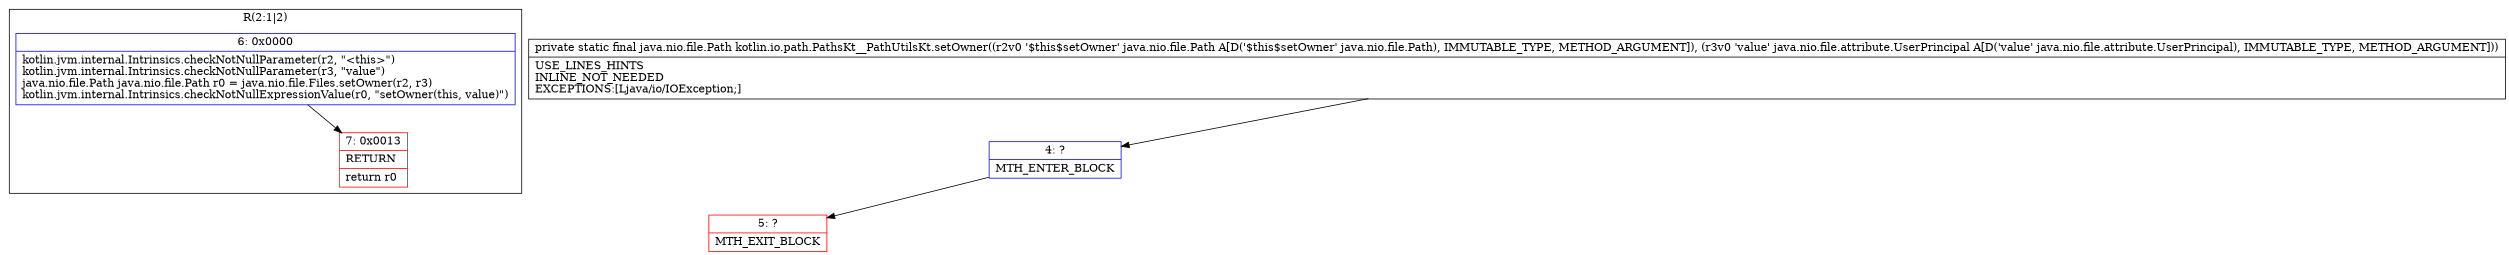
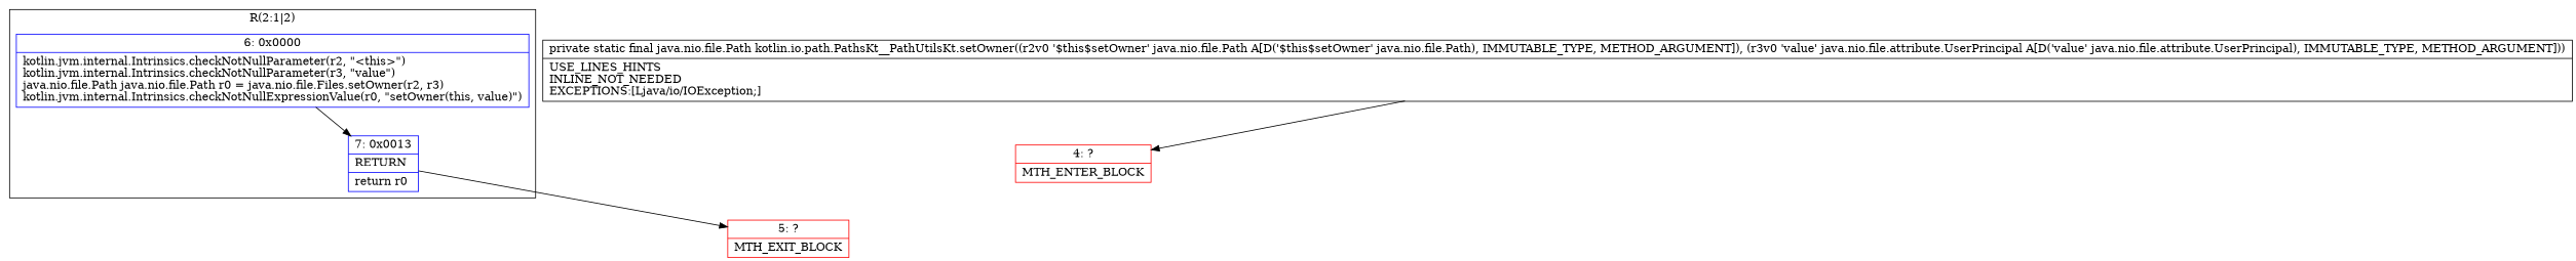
  digraph {
    node [color=blue shape=record]
    n1 [label="{6\:\ 0x0000|kotlin.jvm.internal.Intrinsics.checkNotNullParameter(r2, \"\<this\>\")\lkotlin.jvm.internal.Intrinsics.checkNotNullParameter(r3, \"value\")\ljava.nio.file.Path java.nio.file.Path r0 = java.nio.file.Files.setOwner(r2, r3)\lkotlin.jvm.internal.Intrinsics.checkNotNullExpressionValue(r0, \"setOwner(this, value)\")\l}"]
-   n2 [color=red label="{7\:\ 0x0013|RETURN\l|return r0\l}"]
+   n2 [label="{7\:\ 0x0013|RETURN\l|return r0\l}"]
    n3 [color=red label="{5\:\ ?|MTH_EXIT_BLOCK\l}"]
-   n4 [label="{4\:\ ?|MTH_ENTER_BLOCK\l}"]
+   n4 [color=red label="{4\:\ ?|MTH_ENTER_BLOCK\l}"]
    n5 [label="{private static final java.nio.file.Path kotlin.io.path.PathsKt__PathUtilsKt.setOwner((r2v0 '$this$setOwner' java.nio.file.Path A[D('$this$setOwner' java.nio.file.Path), IMMUTABLE_TYPE, METHOD_ARGUMENT]), (r3v0 'value' java.nio.file.attribute.UserPrincipal A[D('value' java.nio.file.attribute.UserPrincipal), IMMUTABLE_TYPE, METHOD_ARGUMENT]))  | USE_LINES_HINTS\lINLINE_NOT_NEEDED\lEXCEPTIONS:[Ljava\/io\/IOException;]\l}" color=""]
    subgraph cluster_1 {
      label="R(2:1|2)"
      n1
      n2
    }
    n1 -> n2
-   n4 -> n3
+   n2 -> n3
    n5 -> n4
  }
